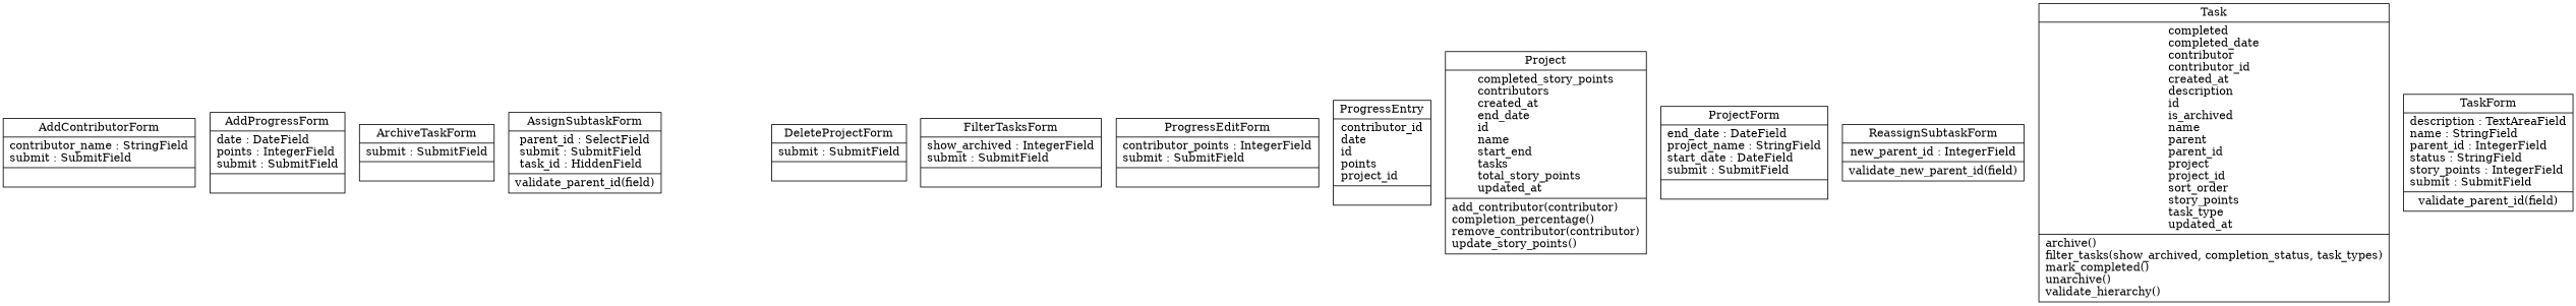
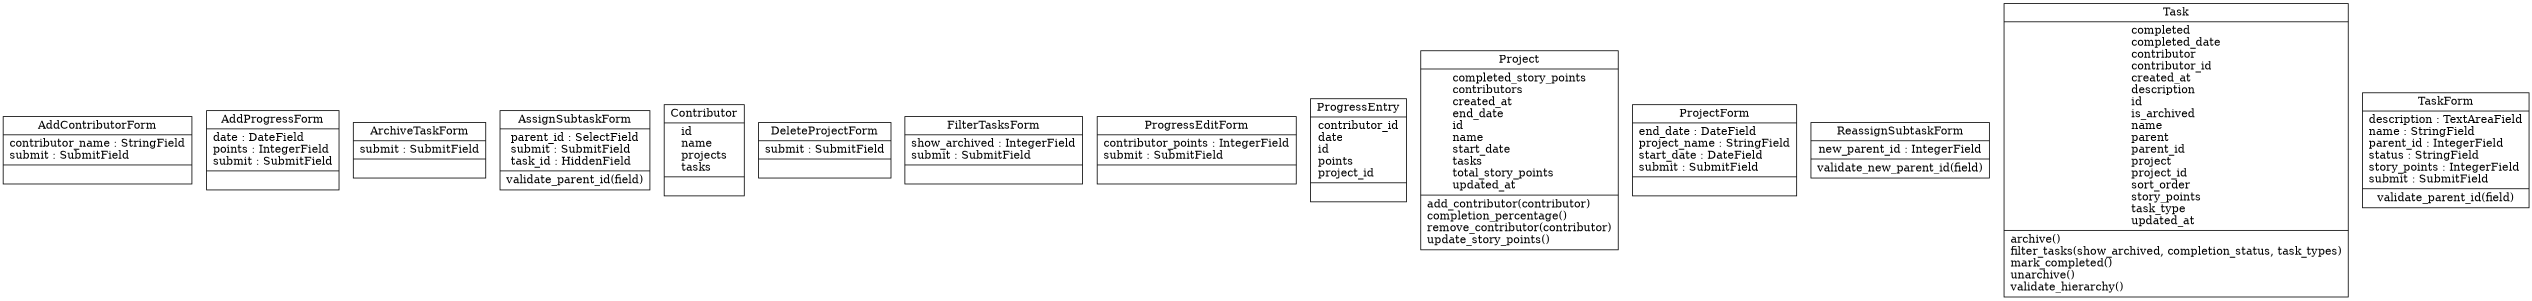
  digraph {
    rankdir=BT
    node [color=black fontcolor=black shape=record style=solid]
    n1 [label=<{AddContributorForm|contributor_name : StringField<br ALIGN="LEFT"/>submit : SubmitField<br ALIGN="LEFT"/>|}>]
    n2 [label=<{AddProgressForm|date : DateField<br ALIGN="LEFT"/>points : IntegerField<br ALIGN="LEFT"/>submit : SubmitField<br ALIGN="LEFT"/>|}>]
    n3 [label=<{ArchiveTaskForm|submit : SubmitField<br ALIGN="LEFT"/>|}>]
    n4 [label=<{AssignSubtaskForm|parent_id : SelectField<br ALIGN="LEFT"/>submit : SubmitField<br ALIGN="LEFT"/>task_id : HiddenField<br ALIGN="LEFT"/>|validate_parent_id(field)<br ALIGN="LEFT"/>}>]
+   n5 [label=<{Contributor|id<br ALIGN="LEFT"/>name<br ALIGN="LEFT"/>projects<br ALIGN="LEFT"/>tasks<br ALIGN="LEFT"/>|}>]
    n6 [label=<{DeleteProjectForm|submit : SubmitField<br ALIGN="LEFT"/>|}>]
    n7 [label=<{FilterTasksForm|show_archived : IntegerField<br ALIGN="LEFT"/>submit : SubmitField<br ALIGN="LEFT"/>|}>]
    n8 [label=<{ProgressEditForm|contributor_points : IntegerField<br ALIGN="LEFT"/>submit : SubmitField<br ALIGN="LEFT"/>|}>]
    n9 [label=<{ProgressEntry|contributor_id<br ALIGN="LEFT"/>date<br ALIGN="LEFT"/>id<br ALIGN="LEFT"/>points<br ALIGN="LEFT"/>project_id<br ALIGN="LEFT"/>|}>]
-   n10 [label=<{Project|completed_story_points<br ALIGN="LEFT"/>contributors<br ALIGN="LEFT"/>created_at<br ALIGN="LEFT"/>end_date<br ALIGN="LEFT"/>id<br ALIGN="LEFT"/>name<br ALIGN="LEFT"/>start_end<br ALIGN="LEFT"/>tasks<br ALIGN="LEFT"/>total_story_points<br ALIGN="LEFT"/>updated_at<br ALIGN="LEFT"/>|add_contributor(contributor)<br ALIGN="LEFT"/>completion_percentage()<br ALIGN="LEFT"/>remove_contributor(contributor)<br ALIGN="LEFT"/>update_story_points()<br ALIGN="LEFT"/>}>]
+   n10 [label=<{Project|completed_story_points<br ALIGN="LEFT"/>contributors<br ALIGN="LEFT"/>created_at<br ALIGN="LEFT"/>end_date<br ALIGN="LEFT"/>id<br ALIGN="LEFT"/>name<br ALIGN="LEFT"/>start_date<br ALIGN="LEFT"/>tasks<br ALIGN="LEFT"/>total_story_points<br ALIGN="LEFT"/>updated_at<br ALIGN="LEFT"/>|add_contributor(contributor)<br ALIGN="LEFT"/>completion_percentage()<br ALIGN="LEFT"/>remove_contributor(contributor)<br ALIGN="LEFT"/>update_story_points()<br ALIGN="LEFT"/>}>]
    n11 [label=<{ProjectForm|end_date : DateField<br ALIGN="LEFT"/>project_name : StringField<br ALIGN="LEFT"/>start_date : DateField<br ALIGN="LEFT"/>submit : SubmitField<br ALIGN="LEFT"/>|}>]
    n12 [label=<{ReassignSubtaskForm|new_parent_id : IntegerField<br ALIGN="LEFT"/>|validate_new_parent_id(field)<br ALIGN="LEFT"/>}>]
    n13 [label=<{Task|completed<br ALIGN="LEFT"/>completed_date<br ALIGN="LEFT"/>contributor<br ALIGN="LEFT"/>contributor_id<br ALIGN="LEFT"/>created_at<br ALIGN="LEFT"/>description<br ALIGN="LEFT"/>id<br ALIGN="LEFT"/>is_archived<br ALIGN="LEFT"/>name<br ALIGN="LEFT"/>parent<br ALIGN="LEFT"/>parent_id<br ALIGN="LEFT"/>project<br ALIGN="LEFT"/>project_id<br ALIGN="LEFT"/>sort_order<br ALIGN="LEFT"/>story_points<br ALIGN="LEFT"/>task_type<br ALIGN="LEFT"/>updated_at<br ALIGN="LEFT"/>|archive()<br ALIGN="LEFT"/>filter_tasks(show_archived, completion_status, task_types)<br ALIGN="LEFT"/>mark_completed()<br ALIGN="LEFT"/>unarchive()<br ALIGN="LEFT"/>validate_hierarchy()<br ALIGN="LEFT"/>}>]
    n14 [label=<{TaskForm|description : TextAreaField<br ALIGN="LEFT"/>name : StringField<br ALIGN="LEFT"/>parent_id : IntegerField<br ALIGN="LEFT"/>status : StringField<br ALIGN="LEFT"/>story_points : IntegerField<br ALIGN="LEFT"/>submit : SubmitField<br ALIGN="LEFT"/>|validate_parent_id(field)<br ALIGN="LEFT"/>}>]
  }
